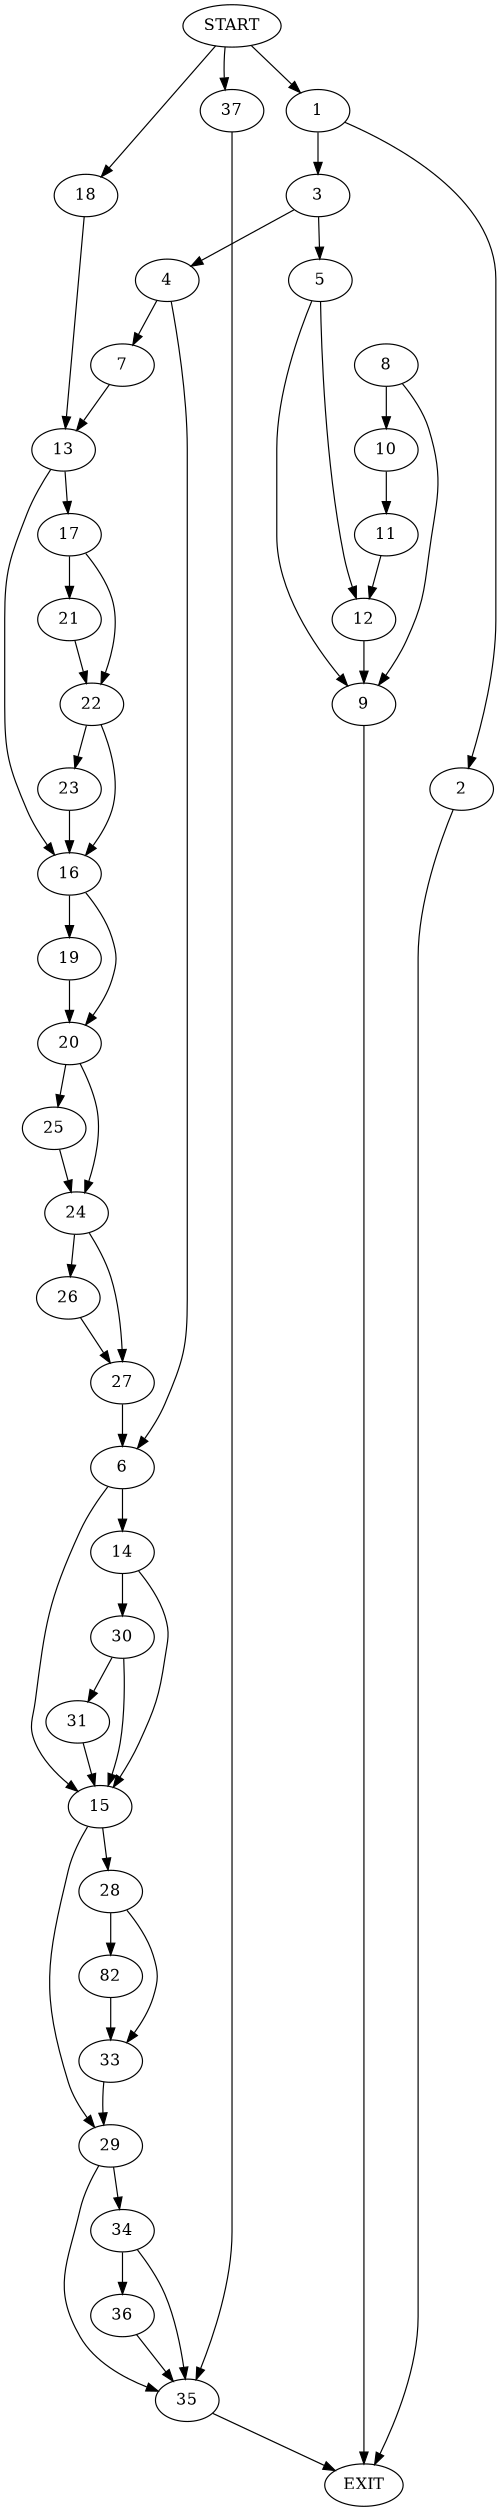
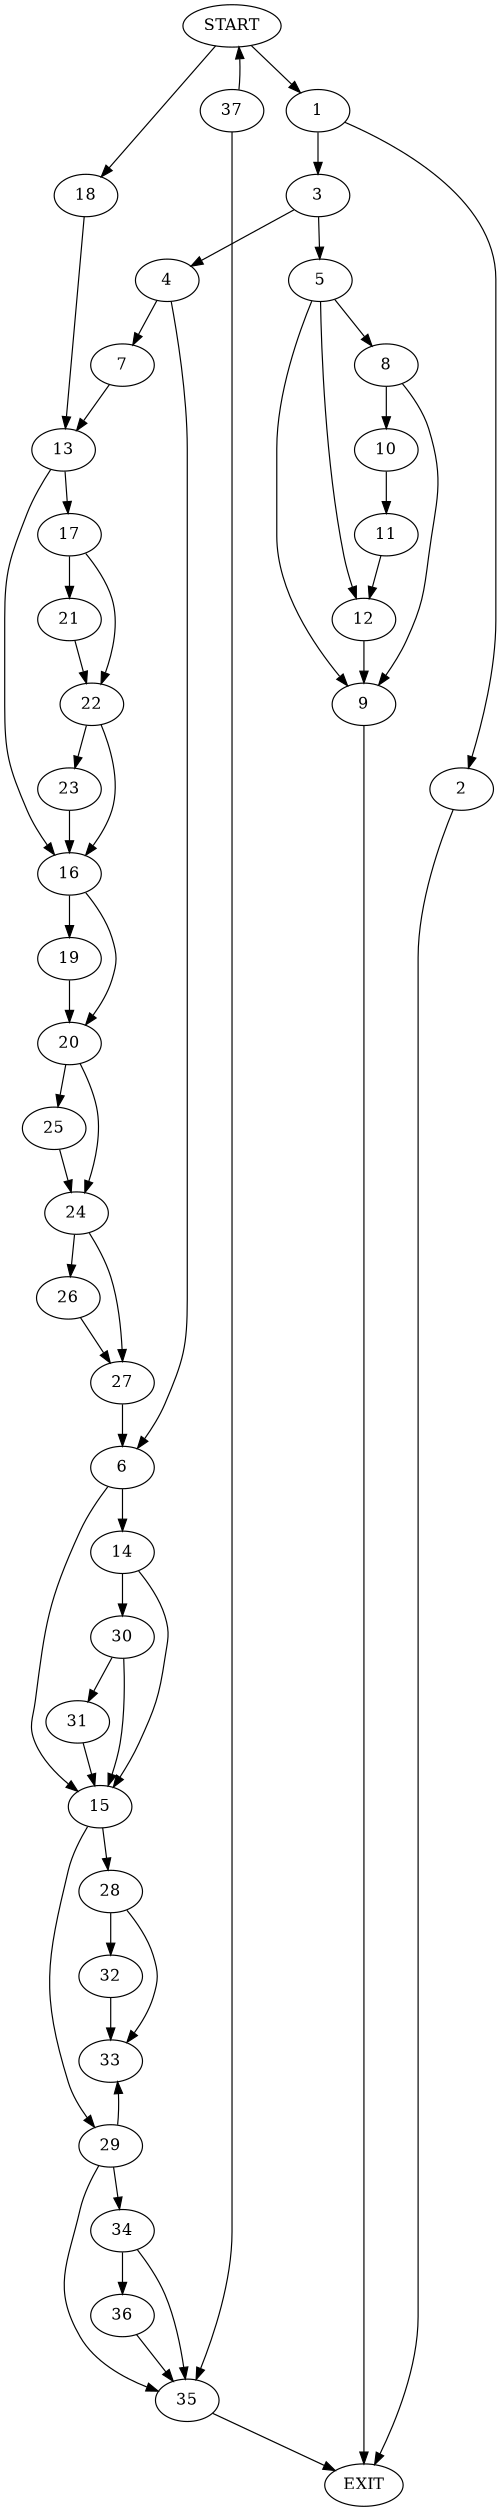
  digraph {
    n1 [label=START]
    1
    18
    37
    2
    3
    13
    35
    n9 [label=EXIT]
    4
    5
    6
    7
    8
    9
    12
    14
    15
    10
    30
    28
    29
    16
    17
    11
    19
    20
    21
    22
    31
-   32 [label=82]
+   32
    33
    34
    24
    25
    23
    26
    27
    36
    n1 -> 1
    n1 -> 18
-   n1 -> 37
+   37 -> n1
    1 -> 2
    1 -> 3
    18 -> 13
    37 -> 35
    2 -> n9
    3 -> 4
    3 -> 5
    13 -> 16
    13 -> 17
    35 -> n9
    4 -> 6
    4 -> 7
+   5 -> 8
    5 -> 9
    5 -> 12
    6 -> 14
    6 -> 15
    7 -> 13
    8 -> 9
    8 -> 10
    9 -> n9
    12 -> 9
    14 -> 15
    14 -> 30
    15 -> 28
    15 -> 29
    10 -> 11
    30 -> 15
    30 -> 31
    28 -> 32
    28 -> 33
    29 -> 35
    29 -> 34
    16 -> 19
    16 -> 20
    17 -> 21
    17 -> 22
    11 -> 12
    19 -> 20
    20 -> 24
    20 -> 25
    21 -> 22
    22 -> 16
    22 -> 23
    31 -> 15
    32 -> 33
-   33 -> 29
+   29 -> 33
    34 -> 35
    34 -> 36
    24 -> 26
    24 -> 27
    25 -> 24
    23 -> 16
    26 -> 27
    27 -> 6
    36 -> 35
  }
